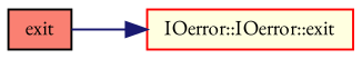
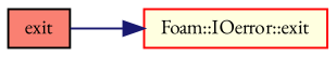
  digraph {
    rankdir=LR
    fontname="EB Garamond"
    node [fontname="EB Garamond" fontsize=10 shape=record style=filled]
    n1 [color=black fillcolor=salmon fontcolor=black height=0.2 label=exit width=0.4]
-   n2 [color=red height=0.2 label="IOerror::IOerror::exit" width=0.4 fillcolor=lightyellow]
+   n2 [color=red height=0.2 label="Foam::IOerror::exit" width=0.4 fillcolor=lightyellow]
    n1 -> n2 [color=midnightblue fontname="EB Garamond" fontsize=10 labelfontname=Helvetica labelfontsize=10 style=solid]
  }
